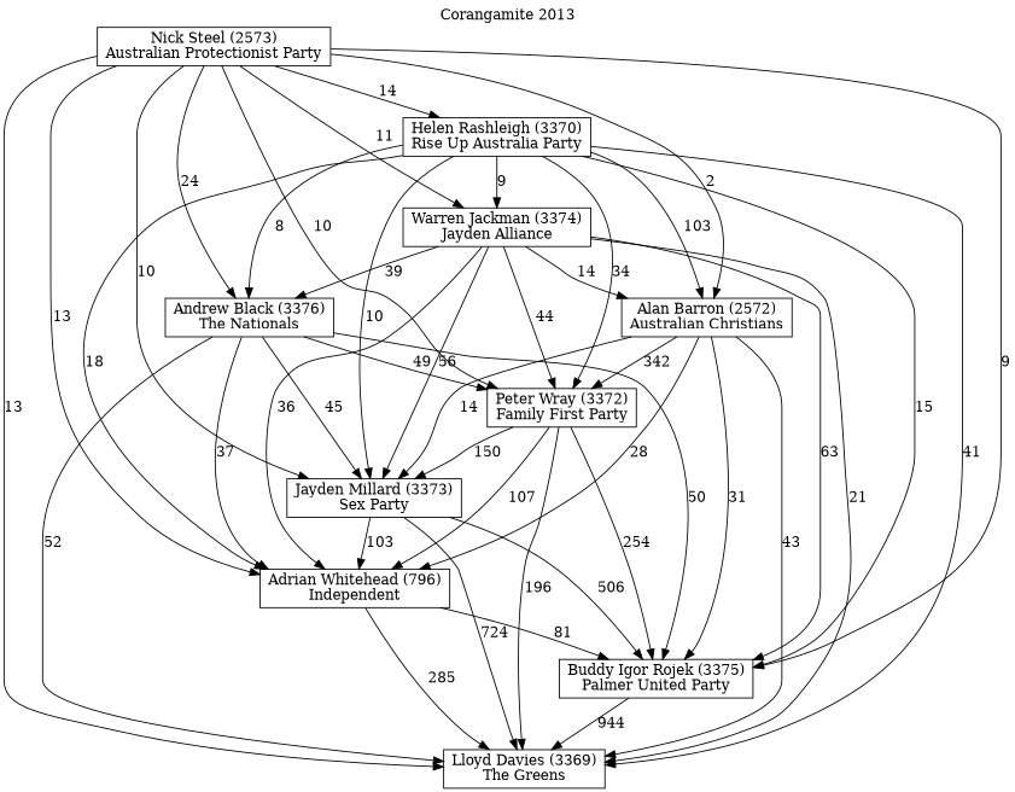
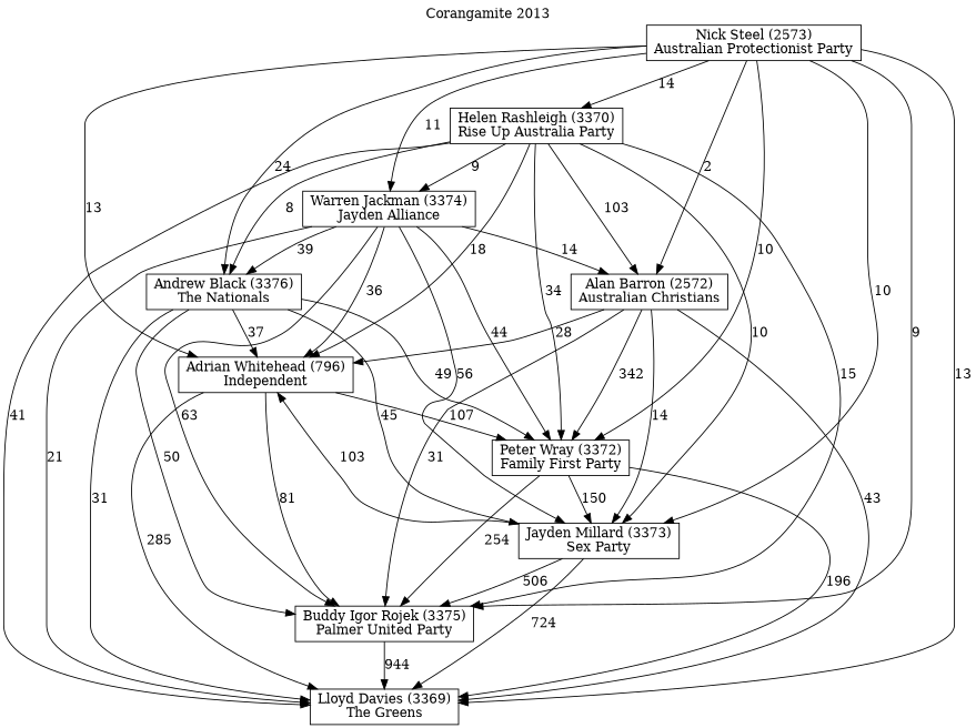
  digraph {
    label="Corangamite 2013"
    labelloc=t
    mclimit=10
    node [shape=box]
    n1 [label="Adrian Whitehead (796)\nIndependent"]
    n2 [label="Buddy Igor Rojek (3375)\nPalmer United Party"]
    n3 [label="Lloyd Davies (3369)\nThe Greens"]
    n4 [label="Peter Wray (3372)\nFamily First Party"]
    n5 [label="Jayden Millard (3373)\nSex Party"]
    n6 [label="Alan Barron (2572)\nAustralian Christians"]
    n7 [label="Andrew Black (3376)\nThe Nationals"]
    n8 [label="Helen Rashleigh (3370)\nRise Up Australia Party"]
    n9 [label="Warren Jackman (3374)\nJayden Alliance"]
    n10 [label="Nick Steel (2573)\nAustralian Protectionist Party"]
    n1 -> n2 [label=81]
    n1 -> n3 [label=285]
-   n4 -> n1 [label=107]
+   n1 -> n4 [label=107]
    n2 -> n3 [label=944]
    n4 -> n2 [label=254]
    n4 -> n3 [label=196]
    n4 -> n5 [label=150]
    n5 -> n1 [label=103]
    n5 -> n2 [label=506]
    n5 -> n3 [label=724]
    n6 -> n1 [label=28]
    n6 -> n2 [label=31]
    n6 -> n3 [label=43]
    n6 -> n4 [label=342]
    n6 -> n5 [label=14]
    n7 -> n1 [label=37]
    n7 -> n2 [label=50]
-   n7 -> n3 [label=52]
+   n7 -> n3 [label=31]
    n7 -> n4 [label=49]
    n7 -> n5 [label=45]
    n8 -> n1 [label=18]
    n8 -> n2 [label=15]
    n8 -> n3 [label=41]
    n8 -> n4 [label=34]
    n8 -> n5 [label=10]
    n8 -> n6 [label=103]
    n8 -> n7 [label=8]
    n8 -> n9 [label=9]
    n9 -> n1 [label=36]
    n9 -> n2 [label=63]
    n9 -> n3 [label=21]
    n9 -> n4 [label=44]
    n9 -> n5 [label=56]
    n9 -> n6 [label=14]
    n9 -> n7 [label=39]
    n10 -> n1 [label=13]
    n10 -> n2 [label=9]
    n10 -> n3 [label=13]
    n10 -> n4 [label=10]
    n10 -> n5 [label=10]
    n10 -> n6 [label=2]
    n10 -> n7 [label=24]
    n10 -> n8 [label=14]
    n10 -> n9 [label=11]
  }
